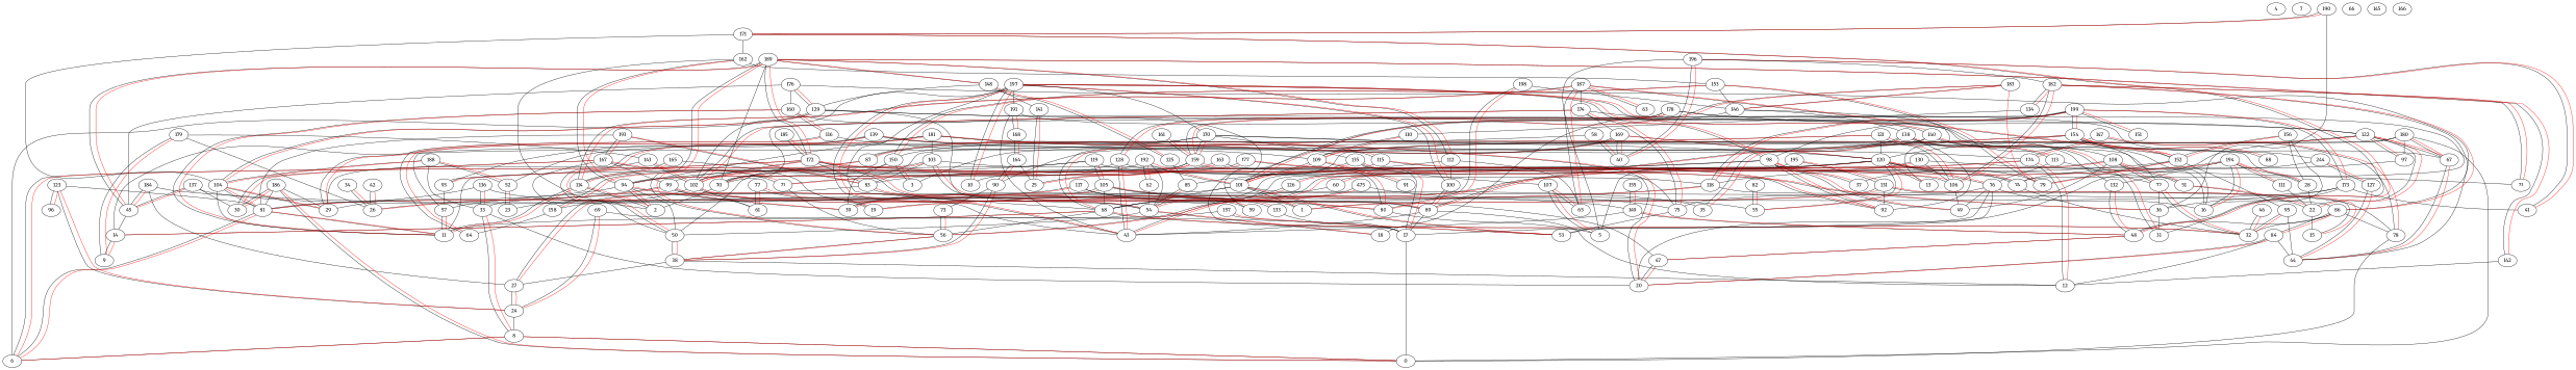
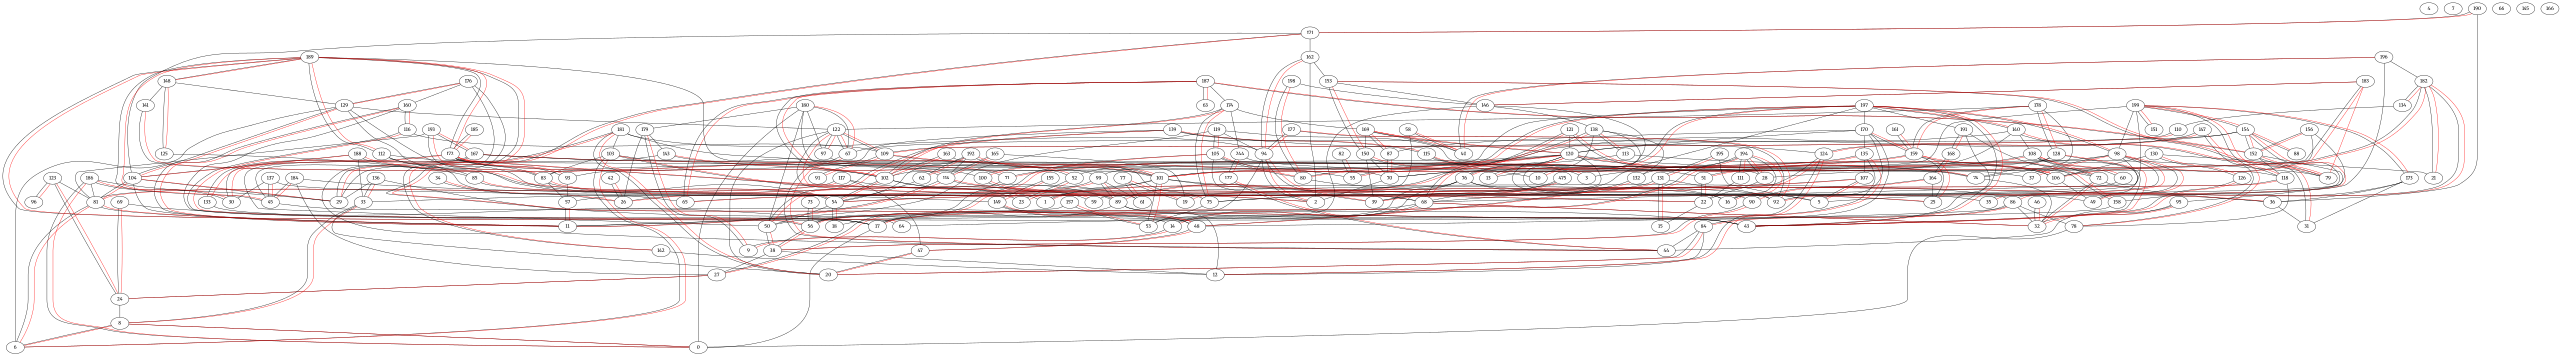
  graph {
    fontname=Merriweather
    node [fontname=Merriweather]
    edge [fontname=Merriweather]
    4
    7
    8
    0
    6
    14
    9
    17
    22
    15
    24
    27
    28
    33
    20
    34
    26
    36
    31
    38
    12
    42
    45
    46
    32
    47
    48
    50
    51
    52
    23
    54
    18
    56
    57
    11
    58
    40
    60
    39
    62
    66
    67
    44
    68
    69
    70
    2
    71
    72
    73
    74
    75
    53
    76
    16
    49
    77
    19
    61
    78
    80
    5
    81
    82
    55
    83
    59
    84
    85
    86
    87
    89
    43
    90
    93
    94
    95
    97
    98
    37
    92
    99
    100
    101
    1
    102
    103
    104
    29
    105
    106
    107
    65
    108
    109
    91
    110
    111
    112
    113
    114
    115
    10
    116
    64
    117
    118
    119
    120
    13
    79
    121
    122
    123
    96
    124
    125
    126
    127
    128
    129
    130
    21
    131
    132
    133
    134
    135
    136
    137
    30
    35
    138
    139
    140
    3
    141
    25
    142
    143
    n142 [label=244]
    145
    146
    147
    148
    149
    150
    152
    153
    154
    88
    155
    156
    157
    158
    159
    160
    161
    162
    163
    164
    165
    166
    167
    168
    169
    170
    171
    172
    173
-   41
    174
    n174 [label=475]
    176
    177
    178
    179
    180
    181
    182
    183
    184
    185
    186
    187
    63
    188
    189
    190
    191
    192
    193
    194
    195
    196
    197
    198
    199
    151
    8 -- 0 [weight=35]
    8 -- 0 [color=red]
    8 -- 6 [weight=35]
    8 -- 6 [color=red]
    14 -- 9 [weight=21]
    14 -- 9 [color=red]
    17 -- 0 [weight=67]
    22 -- 15 [weight=90]
    24 -- 8 [weight=84]
    27 -- 24 [weight=51]
    27 -- 24 [color=red]
    28 -- 22 [weight=69]
    33 -- 8 [weight=15]
    33 -- 8 [color=red]
    33 -- 20 [weight=42]
    34 -- 26 [weight=26]
    34 -- 26 [color=red]
    36 -- 31 [weight=84]
    38 -- 27 [weight=70]
    38 -- 12 [weight=46]
    42 -- 26 [weight=76]
    42 -- 26 [color=red]
    45 -- 14 [weight=31]
    46 -- 32 [weight=5]
    46 -- 32 [color=red]
    47 -- 20 [weight=12]
    47 -- 20 [color=red]
    48 -- 47 [weight=43]
    48 -- 47 [color=red]
    50 -- 38 [weight=23]
    50 -- 38 [color=red]
    51 -- 22 [weight=12]
    51 -- 22 [color=red]
    52 -- 23 [weight=66]
    52 -- 23 [color=red]
    54 -- 50 [weight=68]
    54 -- 18 [weight=89]
    54 -- 18 [color=red]
    56 -- 38 [weight=24]
    56 -- 38 [color=red]
    57 -- 11 [weight=59]
    57 -- 11 [color=red]
    58 -- 57 [weight=64]
    58 -- 40 [weight=61]
    58 -- 40 [color=red]
    60 -- 39 [weight=89]
    62 -- 54 [weight=69]
    67 -- 44 [weight=14]
    67 -- 44 [color=red]
    68 -- 14 [weight=12]
    68 -- 14 [color=red]
    68 -- 32 [weight=20]
    68 -- 32 [color=red]
    68 -- 56 [weight=61]
    69 -- 17 [weight=77]
    69 -- 24 [weight=51]
    69 -- 24 [color=red]
    70 -- 2 [weight=92]
    71 -- 56 [weight=45]
    72 -- 36 [weight=85]
    72 -- 32 [weight=5]
    72 -- 32 [color=red]
    73 -- 56 [weight=44]
    73 -- 56 [color=red]
    74 -- 32 [weight=61]
    75 -- 53 [weight=55]
    76 -- 17 [weight=41]
    76 -- 75 [weight=55]
    76 -- 53 [weight=42]
    76 -- 16 [weight=77]
    76 -- 49 [weight=91]
    77 -- 19 [weight=17]
    77 -- 19 [color=red]
    77 -- 61 [weight=20]
    77 -- 61 [color=red]
    78 -- 0 [weight=42]
    80 -- 5 [weight=70]
    81 -- 6 [weight=10]
    81 -- 6 [color=red]
    81 -- 11 [weight=34]
    81 -- 11 [color=red]
    82 -- 55 [weight=12]
    82 -- 55 [color=red]
    83 -- 57 [weight=97]
    83 -- 59 [weight=3]
    83 -- 59 [color=red]
    84 -- 20 [weight=19]
    84 -- 20 [color=red]
    84 -- 12 [weight=52]
    84 -- 44 [weight=53]
    85 -- 54 [weight=56]
    85 -- 54 [color=red]
    86 -- 32 [weight=84]
    86 -- 48 [weight=74]
    86 -- 78 [weight=86]
    86 -- 84 [weight=22]
    86 -- 84 [color=red]
    87 -- 70 [weight=42]
    87 -- 70 [color=red]
    89 -- 17 [weight=88]
    89 -- 12 [weight=81]
    89 -- 43 [weight=86]
    90 -- 38 [weight=5]
    90 -- 38 [color=red]
-   90 -- 73 [weight=61]
    93 -- 57 [weight=87]
    94 -- 50 [weight=82]
    94 -- 39 [weight=16]
    94 -- 39 [color=red]
    94 -- 2 [weight=6]
    94 -- 2 [color=red]
-   94 -- 81 [weight=69]
    95 -- 32 [weight=54]
    95 -- 32 [color=red]
    95 -- 44 [weight=86]
    97 -- 74 [weight=62]
    98 -- 68 [weight=56]
    98 -- 70 [weight=68]
    98 -- 49 [weight=13]
    98 -- 49 [color=red]
    98 -- 37 [weight=3]
    98 -- 37 [color=red]
    98 -- 92 [weight=40]
    98 -- 92 [color=red]
    99 -- 26 [weight=57]
    99 -- 26 [color=red]
    99 -- 61 [weight=49]
    99 -- 89 [weight=35]
    99 -- 89 [color=red]
    100 -- 89 [weight=32]
    100 -- 89 [color=red]
    101 -- 33 [weight=54]
    101 -- 68 [weight=94]
    101 -- 53 [weight=34]
    101 -- 53 [color=red]
    101 -- 86 [weight=62]
    101 -- 1 [weight=63]
    102 -- 23 [weight=68]
    102 -- 54 [weight=39]
    102 -- 54 [color=red]
    102 -- 61 [weight=94]
    103 -- 6 [weight=8]
    103 -- 6 [color=red]
    103 -- 51 [weight=46]
    103 -- 83 [weight=92]
    103 -- 1 [weight=45]
    103 -- 1 [color=red]
    104 -- 11 [weight=83]
    104 -- 81 [weight=3]
    104 -- 81 [color=red]
    104 -- 29 [weight=3]
    104 -- 29 [color=red]
    105 -- 27 [weight=23]
    105 -- 27 [color=red]
    105 -- 68 [weight=92]
    105 -- 80 [weight=48]
    105 -- 80 [color=red]
    105 -- 55 [weight=58]
    106 -- 49 [weight=94]
    107 -- 5 [weight=59]
    107 -- 5 [color=red]
    107 -- 65 [weight=27]
    107 -- 65 [color=red]
    108 -- 51 [weight=9]
    108 -- 51 [color=red]
    108 -- 60 [weight=2]
    108 -- 60 [color=red]
    108 -- 72 [weight=38]
    108 -- 72 [color=red]
    108 -- 49 [weight=75]
    109 -- 101 [weight=22]
    109 -- 101 [color=red]
    109 -- 91 [weight=76]
    109 -- 91 [color=red]
    110 -- 109 [weight=7]
    110 -- 109 [color=red]
    111 -- 22 [weight=78]
    112 -- 85 [weight=62]
    112 -- 100 [weight=68]
    112 -- 65 [weight=74]
    113 -- 72 [weight=83]
    113 -- 76 [weight=73]
    114 -- 11 [weight=10]
    114 -- 11 [color=red]
    114 -- 2 [weight=35]
    114 -- 2 [color=red]
    115 -- 106 [weight=25]
    115 -- 106 [color=red]
    115 -- 10 [weight=71]
    116 -- 109 [weight=88]
    116 -- 64 [weight=70]
    116 -- 64 [color=red]
    117 -- 47 [weight=100]
    117 -- 81 [weight=38]
    117 -- 81 [color=red]
    117 -- 89 [weight=59]
    118 -- 19 [weight=38]
    118 -- 19 [color=red]
    118 -- 78 [weight=76]
    119 -- 11 [weight=70]
    119 -- 94 [weight=86]
    119 -- 105 [weight=64]
    119 -- 105 [color=red]
    119 -- 118 [weight=79]
    120 -- 68 [weight=39]
    120 -- 71 [weight=28]
    120 -- 71 [color=red]
    120 -- 74 [weight=32]
    120 -- 74 [color=red]
    120 -- 76 [weight=17]
    120 -- 76 [color=red]
    120 -- 55 [weight=54]
    120 -- 55 [color=red]
    120 -- 83 [weight=84]
    120 -- 13 [weight=27]
    120 -- 13 [color=red]
    120 -- 79 [weight=94]
    121 -- 68 [weight=14]
    121 -- 68 [color=red]
    121 -- 106 [weight=18]
    121 -- 106 [color=red]
    121 -- 120 [weight=89]
    122 -- 22 [weight=32]
    122 -- 22 [color=red]
    122 -- 20 [weight=66]
    122 -- 67 [weight=14]
    122 -- 67 [color=red]
    122 -- 97 [weight=49]
    122 -- 97 [color=red]
    122 -- 109 [weight=3]
    122 -- 109 [color=red]
    123 -- 24 [weight=94]
    123 -- 24 [color=red]
    123 -- 81 [weight=95]
    123 -- 96 [weight=35]
    123 -- 96 [color=red]
    124 -- 12 [weight=8]
    124 -- 12 [color=red]
    124 -- 54 [weight=25]
    124 -- 54 [color=red]
    125 -- 85 [weight=83]
    126 -- 43 [weight=8]
    126 -- 43 [color=red]
    127 -- 44 [weight=13]
    127 -- 44 [color=red]
    128 -- 74 [weight=47]
    128 -- 43 [weight=6]
    128 -- 43 [color=red]
    128 -- 99 [weight=57]
    129 -- 6 [weight=74]
    129 -- 54 [weight=93]
    129 -- 16 [weight=78]
    129 -- 104 [weight=15]
    129 -- 104 [color=red]
    129 -- 122 [weight=69]
    130 -- 106 [weight=98]
    130 -- 126 [weight=40]
    130 -- 126 [color=red]
    130 -- 21 [weight=70]
    131 -- 15 [weight=62]
    131 -- 15 [color=red]
    131 -- 92 [weight=63]
    131 -- 1 [weight=16]
    131 -- 1 [color=red]
    132 -- 48 [weight=16]
    132 -- 48 [color=red]
    133 -- 17 [weight=58]
    134 -- 110 [weight=73]
    135 -- 17 [weight=32]
    135 -- 17 [color=red]
    135 -- 101 [weight=38]
    135 -- 101 [color=red]
    135 -- 107 [weight=48]
    136 -- 33 [weight=47]
    136 -- 33 [color=red]
    136 -- 43 [weight=65]
    136 -- 29 [weight=100]
    137 -- 45 [weight=52]
    137 -- 45 [color=red]
    137 -- 30 [weight=57]
    137 -- 35 [weight=56]
    138 -- 89 [weight=20]
    138 -- 89 [color=red]
    138 -- 90 [weight=64]
    138 -- 92 [weight=87]
    138 -- 113 [weight=17]
    138 -- 113 [color=red]
    138 -- 132 [weight=45]
    139 -- 50 [weight=20]
    139 -- 50 [color=red]
    139 -- 93 [weight=31]
    139 -- 115 [weight=20]
    139 -- 115 [color=red]
    139 -- 124 [weight=83]
    140 -- 31 [weight=54]
    140 -- 31 [color=red]
    140 -- 52 [weight=65]
    140 -- 108 [weight=95]
    140 -- 3 [weight=57]
    141 -- 25 [weight=63]
    141 -- 25 [color=red]
    142 -- 12 [weight=76]
    143 -- 102 [weight=26]
    143 -- 102 [color=red]
    143 -- 29 [weight=87]
    n142 -- 37 [weight=62]
    n142 -- 127 [weight=37]
    n142 -- 127 [color=red]
    146 -- 18 [weight=98]
    146 -- 13 [weight=70]
    146 -- 138 [weight=90]
    147 -- 78 [weight=33]
    147 -- 78 [color=red]
    147 -- 124 [weight=11]
    147 -- 124 [color=red]
    148 -- 125 [weight=76]
    148 -- 125 [color=red]
    148 -- 129 [weight=48]
    148 -- 141 [weight=99]
    149 -- 48 [weight=27]
    149 -- 48 [color=red]
    149 -- 43 [weight=63]
    150 -- 39 [weight=71]
    150 -- 70 [weight=56]
    150 -- 3 [weight=36]
    150 -- 3 [color=red]
    152 -- 95 [weight=69]
    152 -- 118 [weight=79]
    152 -- 79 [weight=50]
    152 -- 79 [color=red]
    153 -- 79 [weight=6]
    153 -- 79 [color=red]
    153 -- 146 [weight=51]
    153 -- 150 [weight=47]
    153 -- 150 [color=red]
    154 -- 67 [weight=85]
    154 -- 120 [weight=86]
    154 -- 35 [weight=24]
    154 -- 35 [color=red]
    154 -- 152 [weight=20]
    154 -- 152 [color=red]
    154 -- 88 [weight=76]
    154 -- 88 [color=red]
    155 -- 149 [weight=97]
    155 -- 149 [color=red]
    156 -- 28 [weight=88]
    156 -- 16 [weight=83]
    156 -- 152 [weight=15]
    156 -- 152 [color=red]
    157 -- 11 [weight=67]
    157 -- 53 [weight=26]
    157 -- 53 [color=red]
    158 -- 64 [weight=77]
    159 -- 80 [weight=15]
    159 -- 80 [color=red]
    159 -- 25 [weight=18]
    159 -- 25 [color=red]
    159 -- 158 [weight=44]
    159 -- 158 [color=red]
    160 -- 17 [weight=43]
    160 -- 11 [weight=28]
    160 -- 11 [color=red]
    160 -- 116 [weight=42]
    160 -- 116 [color=red]
    161 -- 159 [weight=34]
    161 -- 159 [color=red]
    162 -- 2 [weight=60]
    162 -- 94 [weight=24]
    162 -- 94 [color=red]
    162 -- 153 [weight=85]
    163 -- 75 [weight=85]
    163 -- 102 [weight=76]
    163 -- 102 [color=red]
    164 -- 90 [weight=31]
    164 -- 90 [color=red]
    164 -- 25 [weight=98]
    165 -- 19 [weight=90]
    165 -- 114 [weight=28]
    165 -- 114 [color=red]
    167 -- 50 [weight=79]
    167 -- 71 [weight=23]
    167 -- 71 [color=red]
    167 -- 99 [weight=55]
    167 -- 30 [weight=10]
    167 -- 30 [color=red]
    168 -- 164 [weight=33]
    168 -- 164 [color=red]
    169 -- 40 [weight=58]
    169 -- 40 [color=red]
    169 -- 87 [weight=17]
    169 -- 87 [color=red]
    169 -- 120 [weight=40]
    169 -- 120 [color=red]
    169 -- 150 [weight=71]
    170 -- 14 [weight=96]
    170 -- 16 [weight=60]
    170 -- 87 [weight=82]
    170 -- 120 [weight=58]
    170 -- 135 [weight=92]
    170 -- 159 [weight=52]
    170 -- 159 [color=red]
    171 -- 48 [weight=22]
    171 -- 48 [color=red]
    171 -- 104 [weight=54]
    171 -- 162 [weight=98]
    172 -- 36 [weight=37]
    172 -- 36 [color=red]
    172 -- 83 [weight=63]
    172 -- 93 [weight=31]
    172 -- 93 [color=red]
    172 -- 102 [weight=11]
    172 -- 102 [color=red]
    172 -- 133 [weight=56]
    172 -- 133 [color=red]
    173 -- 36 [weight=95]
    173 -- 31 [weight=67]
    173 -- 158 [weight=64]
-   173 -- 41 [weight=85]
    174 -- 75 [weight=42]
    174 -- 75 [color=red]
    174 -- 102 [weight=35]
    174 -- 102 [color=red]
    174 -- n142 [weight=46]
    174 -- 169 [weight=78]
    n174 -- 39 [weight=36]
    n174 -- 39 [color=red]
    n174 -- 75 [weight=52]
    176 -- 45 [weight=62]
    176 -- 44 [weight=60]
    176 -- 129 [weight=14]
    176 -- 129 [color=red]
    176 -- 160 [weight=94]
    177 -- 94 [weight=20]
    177 -- 94 [color=red]
    177 -- 92 [weight=17]
    177 -- 92 [color=red]
    178 -- 74 [weight=99]
    178 -- 122 [weight=92]
    178 -- 128 [weight=52]
    178 -- 128 [color=red]
    178 -- 159 [weight=22]
    178 -- 159 [color=red]
    179 -- 9 [weight=21]
    179 -- 9 [color=red]
    179 -- 26 [weight=97]
    179 -- 143 [weight=30]
    180 -- 0 [weight=51]
    180 -- 50 [weight=45]
    180 -- 67 [weight=32]
    180 -- 67 [color=red]
    180 -- 97 [weight=86]
    180 -- 101 [weight=54]
+   180 -- 179 [weight=58]
    181 -- 28 [weight=96]
    181 -- 20 [weight=17]
    181 -- 20 [color=red]
    181 -- 94 [weight=44]
    181 -- 103 [weight=81]
    181 -- 29 [weight=13]
    181 -- 29 [color=red]
    182 -- 86 [weight=23]
    182 -- 86 [color=red]
    182 -- 106 [weight=24]
    182 -- 106 [color=red]
    182 -- 21 [weight=32]
    182 -- 21 [color=red]
    182 -- 134 [weight=4]
    182 -- 134 [color=red]
    183 -- 101 [weight=10]
    183 -- 101 [color=red]
    183 -- 79 [color=red weight=64]
    183 -- 146 [weight=27]
    183 -- 146 [color=red]
    184 -- 27 [weight=69]
    184 -- 45 [weight=48]
    184 -- 45 [color=red]
    184 -- 149 [weight=87]
    185 -- 172 [weight=91]
    185 -- 172 [color=red]
    186 -- 0 [weight=26]
    186 -- 0 [color=red]
    186 -- 81 [weight=61]
    186 -- 29 [weight=54]
    186 -- 30 [weight=16]
    186 -- 30 [color=red]
    187 -- 65 [weight=36]
    187 -- 65 [color=red]
    187 -- 114 [weight=28]
    187 -- 114 [color=red]
    187 -- 152 [weight=32]
    187 -- 152 [color=red]
    187 -- 174 [weight=50]
    187 -- 63 [weight=77]
    187 -- 63 [color=red]
    188 -- 33 [weight=49]
    188 -- 52 [weight=19]
    188 -- 52 [color=red]
    188 -- 104 [weight=7]
    188 -- 104 [color=red]
    189 -- 45 [weight=29]
    189 -- 45 [color=red]
    189 -- 56 [weight=2]
    189 -- 56 [color=red]
    189 -- 70 [weight=76]
    189 -- 112 [weight=50]
    189 -- 112 [color=red]
    189 -- 142 [weight=8]
    189 -- 142 [color=red]
    189 -- 148 [weight=40]
    189 -- 148 [color=red]
    189 -- 172 [weight=22]
    189 -- 172 [color=red]
    190 -- 36 [weight=71]
    190 -- 171 [weight=40]
    190 -- 171 [color=red]
    191 -- 72 [weight=87]
    191 -- 43 [weight=63]
    191 -- 168 [weight=57]
    191 -- 168 [color=red]
    192 -- 54 [weight=85]
    192 -- 62 [weight=32]
    192 -- 62 [color=red]
    192 -- 101 [weight=22]
    192 -- 101 [color=red]
    192 -- 114 [weight=40]
    193 -- 81 [weight=76]
    193 -- 83 [weight=9]
    193 -- 83 [color=red]
    193 -- 167 [weight=11]
    193 -- 167 [color=red]
    194 -- 28 [weight=48]
    194 -- 28 [color=red]
    194 -- 56 [weight=40]
    194 -- 56 [color=red]
    194 -- 16 [weight=40]
    194 -- 16 [color=red]
    194 -- 111 [weight=78]
    194 -- 111 [color=red]
    194 -- 132 [weight=64]
    195 -- 5 [weight=98]
    195 -- 131 [weight=71]
    195 -- 131 [color=red]
    196 -- 40 [weight=50]
    196 -- 40 [color=red]
    196 -- 5 [weight=92]
-   196 -- 41 [weight=2]
-   196 -- 41 [color=red]
    196 -- 182 [weight=67]
    197 -- 68 [weight=94]
    197 -- 43 [weight=25]
    197 -- 43 [color=red]
    197 -- 98 [weight=32]
    197 -- 98 [color=red]
    197 -- 100 [weight=9]
    197 -- 100 [color=red]
    197 -- 102 [weight=100]
    197 -- 10 [weight=25]
    197 -- 10 [color=red]
    197 -- 140 [weight=20]
    197 -- 140 [color=red]
    197 -- 170 [weight=68]
    197 -- 191 [weight=83]
    198 -- 80 [weight=4]
    198 -- 80 [color=red]
    198 -- 146 [weight=72]
    199 -- 70 [weight=53]
    199 -- 59 [weight=70]
    199 -- 98 [weight=96]
    199 -- 118 [weight=48]
    199 -- 118 [color=red]
    199 -- 154 [weight=45]
    199 -- 154 [color=red]
    199 -- 173 [weight=35]
    199 -- 173 [color=red]
    199 -- 151 [weight=55]
    199 -- 151 [color=red]
  }
